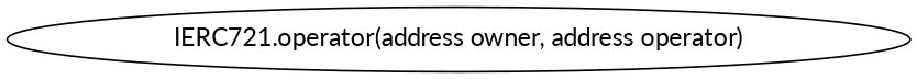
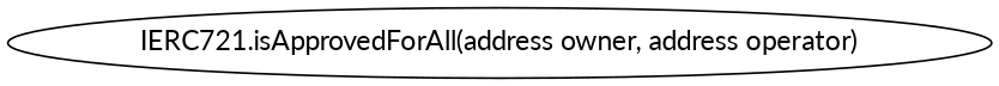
  digraph {
    fontname=Lato
-   "IERC721.isApprovedForAll(address owner, address operator)" [height=0.5 width=6.9732 fontname=Lato label="IERC721.operator(address owner, address operator)"]
+   "IERC721.isApprovedForAll(address owner, address operator)" [height=0.5 width=6.9732 fontname=Lato]
  }
